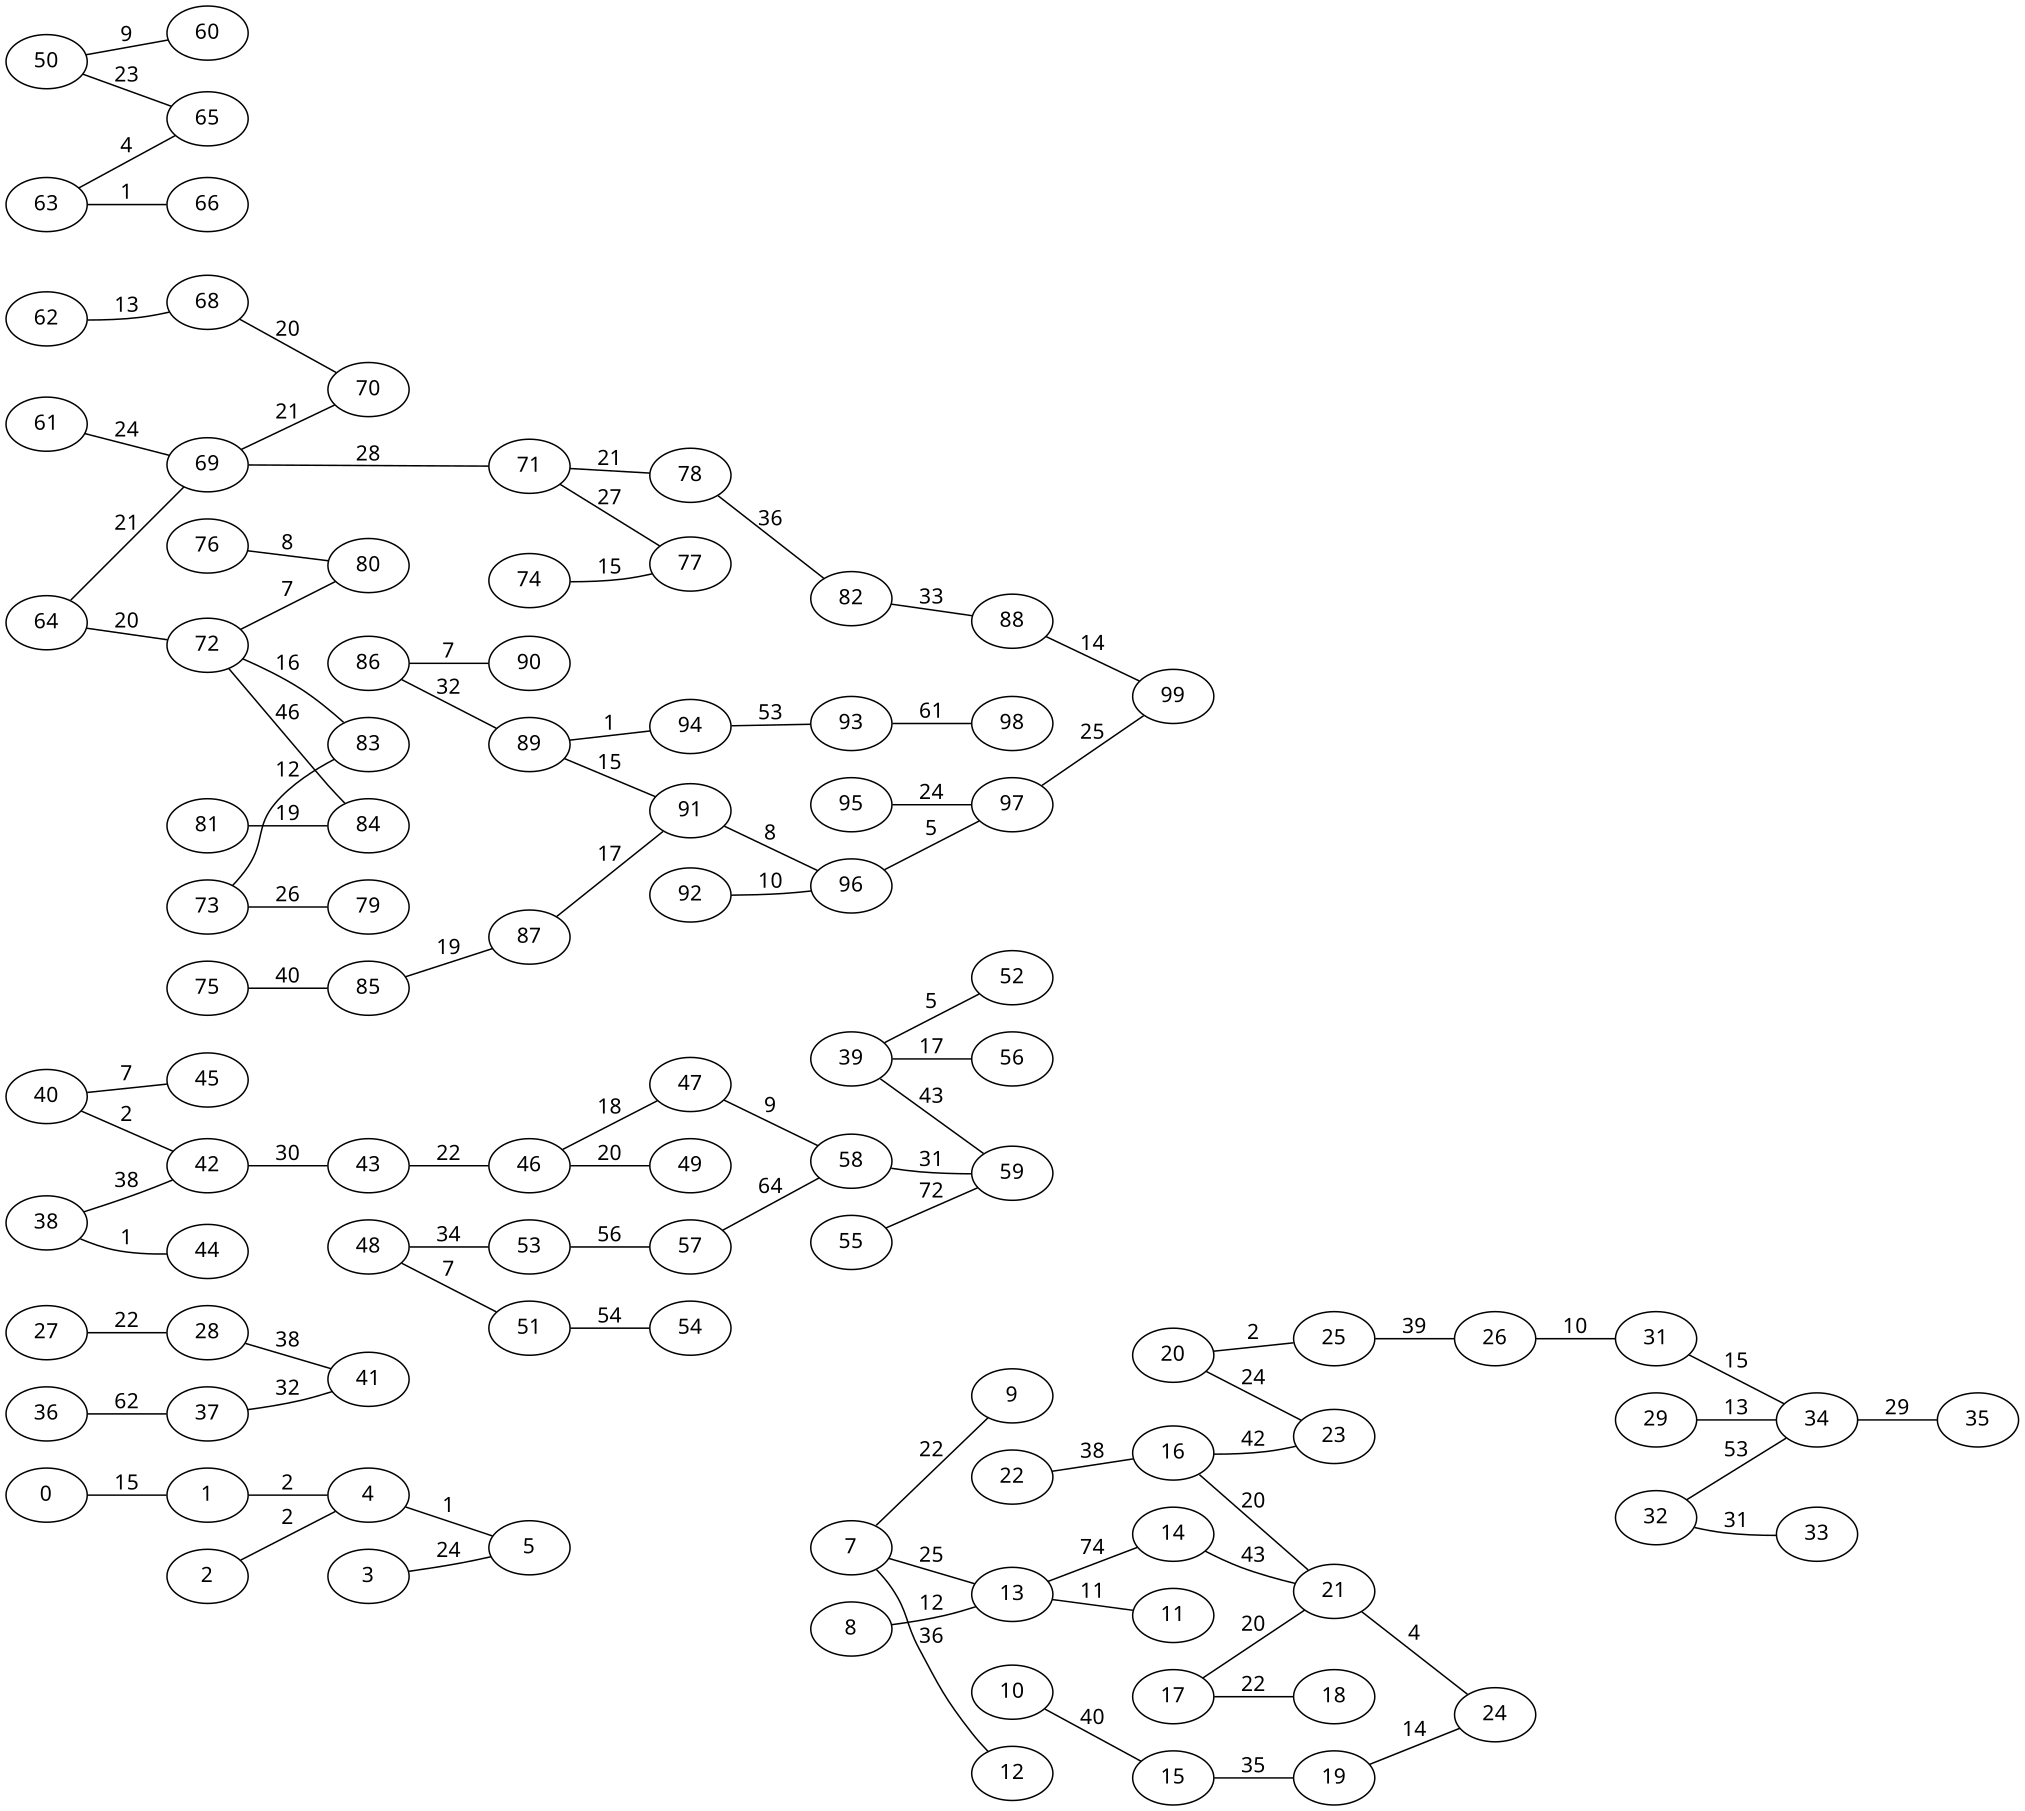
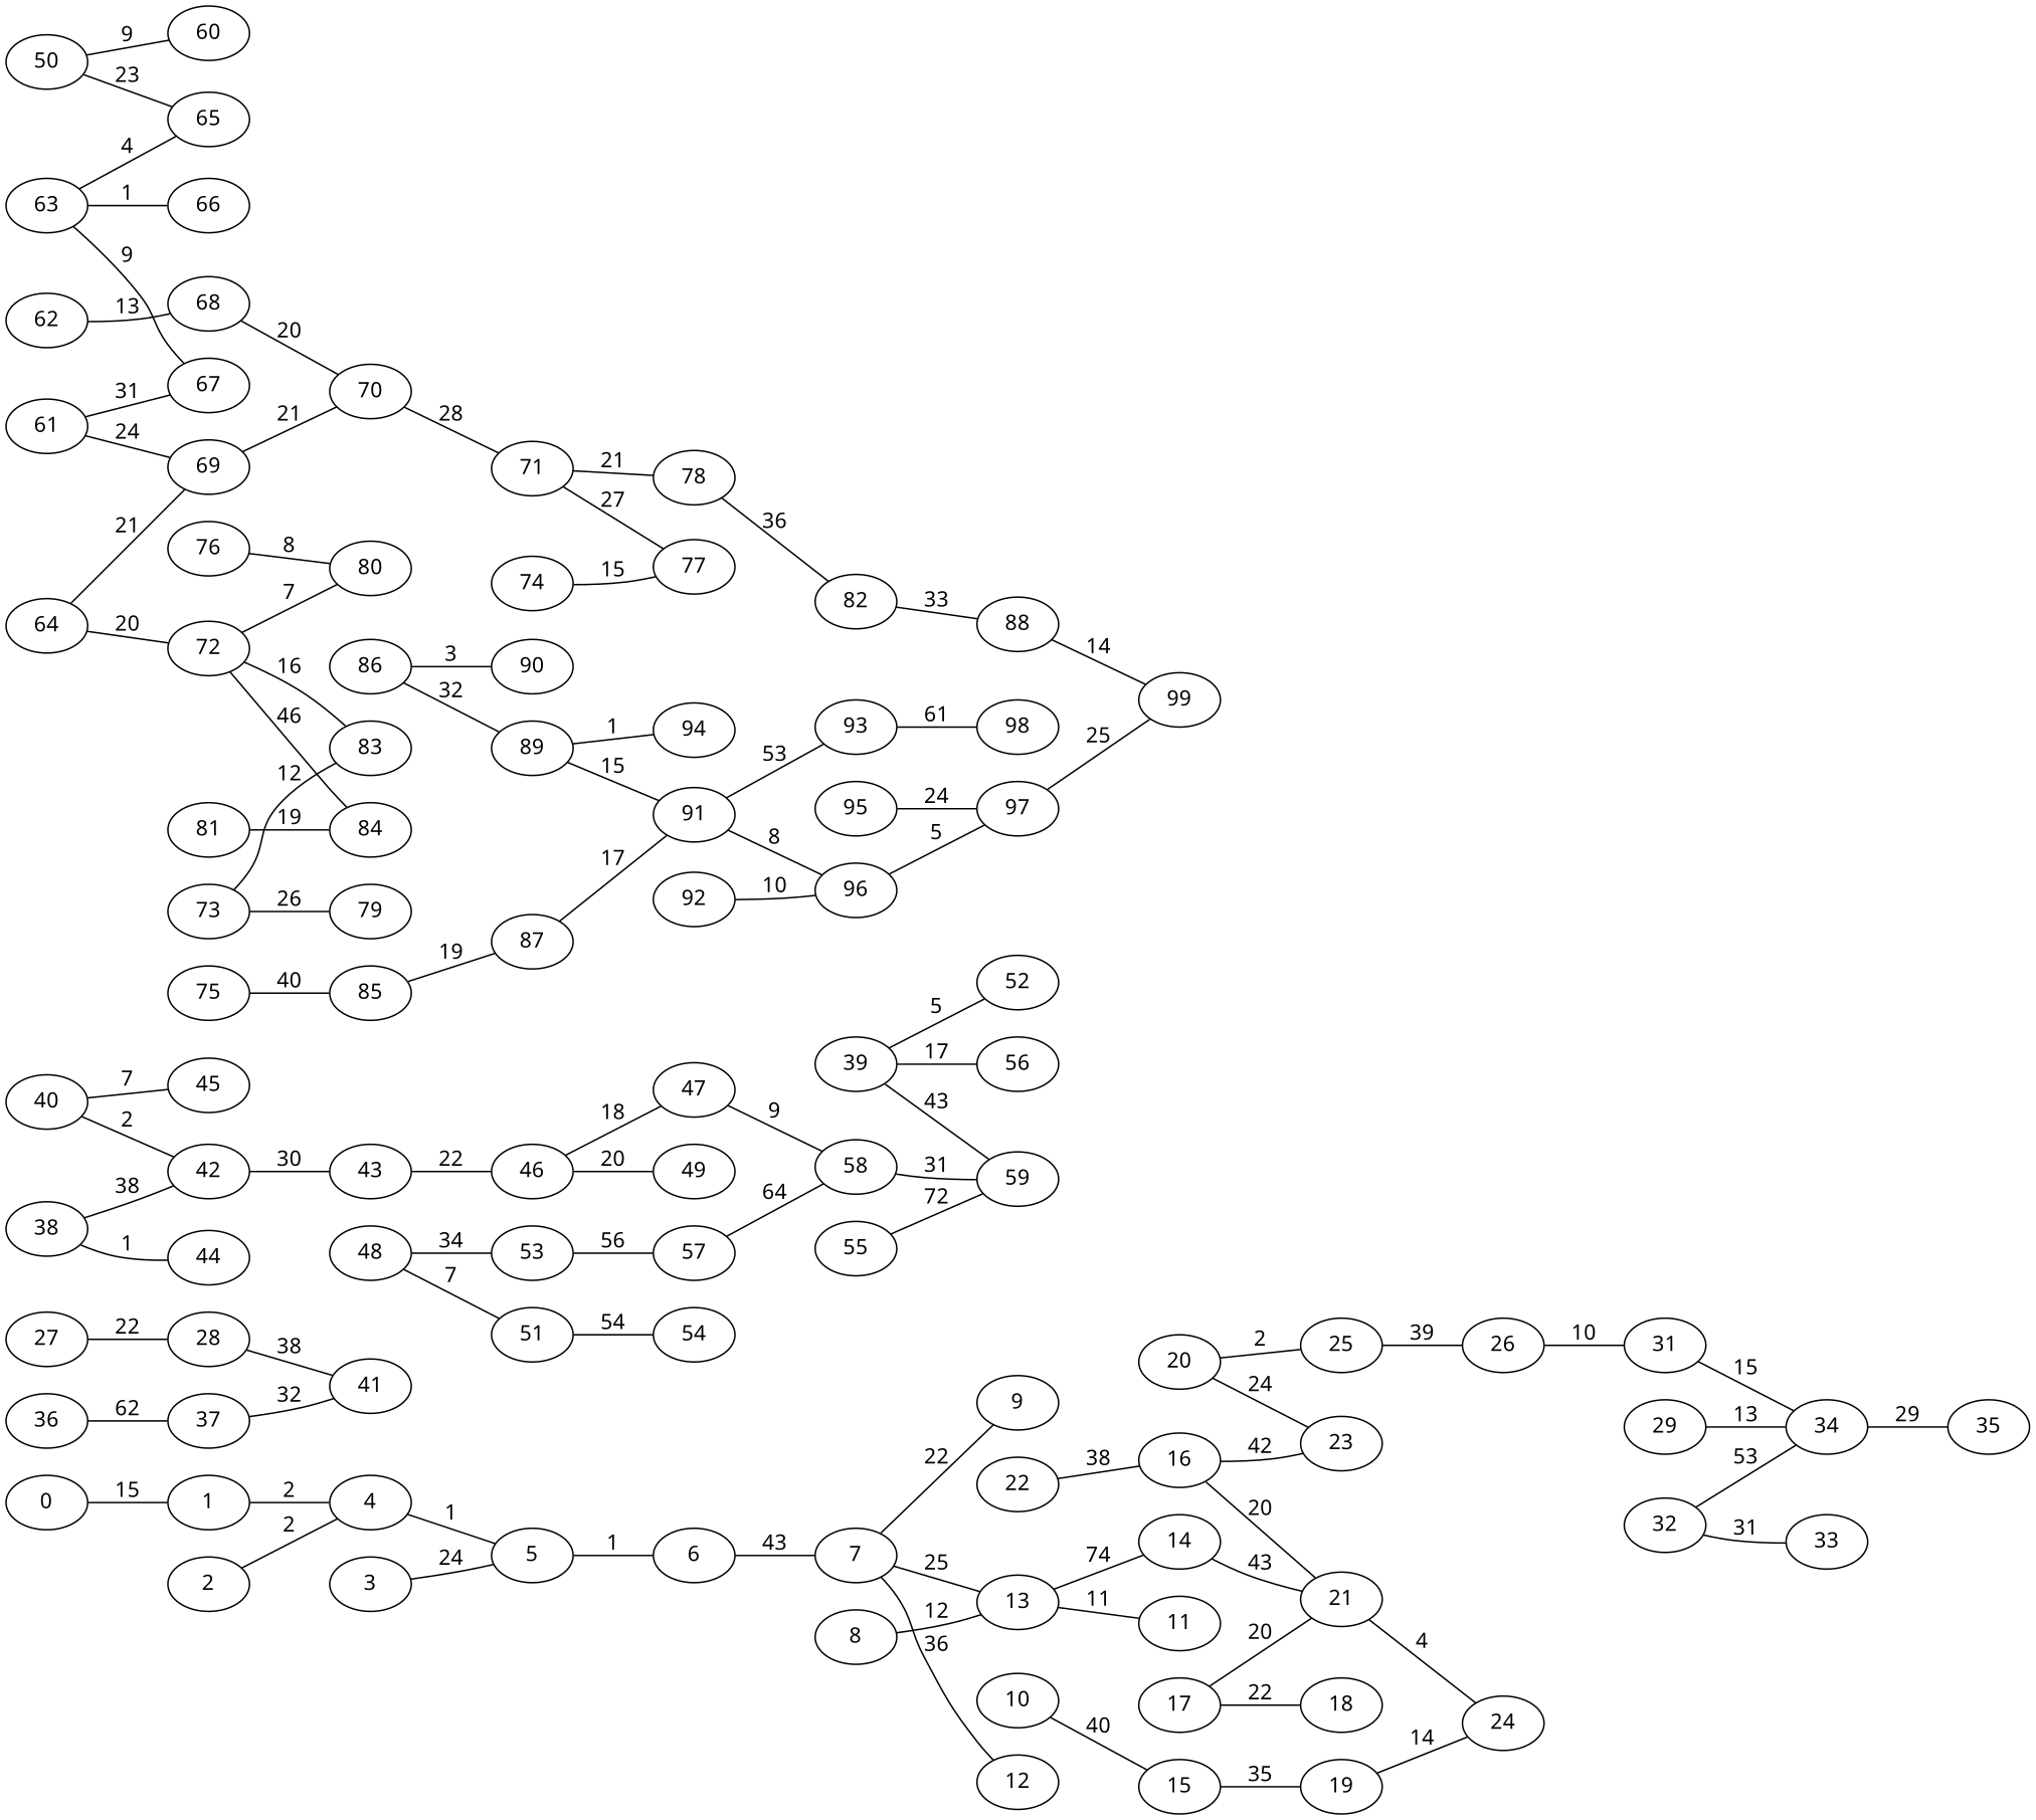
  graph {
    fontname="Noto Sans"
    rankdir=LR
    node [fontname="Noto Sans"]
    edge [fontname="Noto Sans"]
    n1 [label=0]
    n2 [label=1]
    n3 [label=4]
    n4 [label=5]
    n5 [label=2]
    n6 [label=3]
+   n7 [label=6]
    n8 [label=7]
    n9 [label=9]
    n10 [label=12]
    n11 [label=13]
    n12 [label=11]
    n13 [label=14]
    n14 [label=8]
    n15 [label=10]
    n16 [label=15]
    n17 [label=19]
    n18 [label=21]
    n19 [label=24]
    n20 [label=16]
    n21 [label=23]
    n22 [label=17]
    n23 [label=18]
    n24 [label=20]
    n25 [label=25]
    n26 [label=26]
    n27 [label=22]
    n28 [label=31]
    n29 [label=34]
    n30 [label=27]
    n31 [label=28]
    n32 [label=41]
    n33 [label=29]
    n34 [label=35]
    n35 [label=37]
    n36 [label=40]
    n37 [label=42]
    n38 [label=45]
    n39 [label=32]
    n40 [label=33]
    n41 [label=36]
    n42 [label=38]
    n43 [label=44]
    n44 [label=43]
    n45 [label=39]
    n46 [label=52]
    n47 [label=56]
    n48 [label=59]
    n49 [label=46]
    n50 [label=47]
    n51 [label=49]
    n52 [label=58]
    n53 [label=48]
    n54 [label=51]
    n55 [label=53]
    n56 [label=54]
    n57 [label=57]
    n58 [label=50]
    n59 [label=60]
    n60 [label=65]
    n61 [label=55]
    n62 [label=63]
+   n63 [label=67]
    n64 [label=66]
    n65 [label=61]
    n66 [label=69]
    n67 [label=70]
    n68 [label=62]
    n69 [label=68]
    n70 [label=64]
    n71 [label=72]
    n72 [label=80]
    n73 [label=83]
    n74 [label=84]
    n75 [label=71]
    n76 [label=77]
    n77 [label=78]
    n78 [label=82]
    n79 [label=73]
    n80 [label=79]
    n81 [label=74]
    n82 [label=75]
    n83 [label=85]
    n84 [label=87]
    n85 [label=76]
    n86 [label=88]
    n87 [label=81]
    n88 [label=99]
    n89 [label=91]
    n90 [label=86]
    n91 [label=89]
    n92 [label=90]
    n93 [label=94]
    n94 [label=93]
    n95 [label=96]
    n96 [label=98]
    n97 [label=97]
    n98 [label=92]
    n99 [label=95]
    n1 -- n2 [label=15]
    n2 -- n3 [label=2]
    n3 -- n4 [label=1]
+   n4 -- n7 [label=1]
    n5 -- n3 [label=2]
    n6 -- n4 [label=24]
+   n7 -- n8 [label=43]
    n8 -- n9 [label=22]
    n8 -- n10 [label=36]
    n8 -- n11 [label=25]
    n11 -- n12 [label=11]
    n11 -- n13 [label=74]
    n13 -- n18 [label=43]
    n14 -- n11 [label=12]
    n15 -- n16 [label=40]
    n16 -- n17 [label=35]
    n17 -- n19 [label=14]
    n18 -- n19 [label=4]
    n20 -- n18 [label=20]
    n20 -- n21 [label=42]
    n22 -- n18 [label=20]
    n22 -- n23 [label=22]
    n24 -- n21 [label=24]
    n24 -- n25 [label=2]
    n25 -- n26 [label=39]
    n26 -- n28 [label=10]
    n27 -- n20 [label=38]
    n28 -- n29 [label=15]
    n29 -- n34 [label=29]
    n30 -- n31 [label=22]
    n31 -- n32 [label=38]
    n33 -- n29 [label=13]
    n35 -- n32 [label=32]
    n36 -- n37 [label=2]
    n36 -- n38 [label=7]
    n37 -- n44 [label=30]
    n39 -- n29 [label=53]
    n39 -- n40 [label=31]
    n41 -- n35 [label=62]
    n42 -- n37 [label=38]
    n42 -- n43 [label=1]
    n44 -- n49 [label=22]
    n45 -- n46 [label=5]
    n45 -- n47 [label=17]
    n45 -- n48 [label=43]
    n49 -- n50 [label=18]
    n49 -- n51 [label=20]
    n50 -- n52 [label=9]
    n52 -- n48 [label=31]
    n53 -- n54 [label=7]
    n53 -- n55 [label=34]
    n54 -- n56 [label=54]
    n55 -- n57 [label=56]
    n57 -- n52 [label=64]
    n58 -- n59 [label=9]
    n58 -- n60 [label=23]
    n61 -- n48 [label=72]
    n62 -- n60 [label=4]
+   n62 -- n63 [label=9]
    n62 -- n64 [label=1]
+   n65 -- n63 [label=31]
    n65 -- n66 [label=24]
    n66 -- n67 [label=21]
-   n66 -- n75 [label=28]
+   n67 -- n75 [label=28]
    n68 -- n69 [label=13]
    n69 -- n67 [label=20]
    n70 -- n66 [label=21]
    n70 -- n71 [label=20]
    n71 -- n72 [label=7]
    n71 -- n73 [label=16]
    n71 -- n74 [label=46]
    n75 -- n76 [label=27]
    n75 -- n77 [label=21]
    n77 -- n78 [label=36]
    n78 -- n86 [label=33]
    n79 -- n73 [label=12]
    n79 -- n80 [label=26]
    n81 -- n76 [label=15]
    n82 -- n83 [label=40]
    n83 -- n84 [label=19]
    n84 -- n89 [label=17]
    n85 -- n72 [label=8]
    n86 -- n88 [label=14]
    n87 -- n74 [label=19]
-   n93 -- n94 [label=53]
+   n89 -- n94 [label=53]
    n89 -- n95 [label=8]
    n90 -- n91 [label=32]
-   n90 -- n92 [label=7]
+   n90 -- n92 [label=3]
    n91 -- n89 [label=15]
    n91 -- n93 [label=1]
    n94 -- n96 [label=61]
    n95 -- n97 [label=5]
    n97 -- n88 [label=25]
    n98 -- n95 [label=10]
    n99 -- n97 [label=24]
  }
